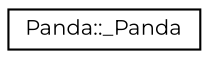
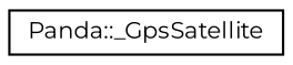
  digraph {
    rankdir=TB
    fontname=Montserrat
-   n1 [color=black fillcolor=white fontname=Montserrat fontsize=10 height=0.2 label="Panda::_Panda" shape=record style=filled width=0.4]
+   n1 [color=black fillcolor=white fontname=Montserrat fontsize=10 height=0.2 label="Panda::_GpsSatellite" shape=record style=filled width=0.4]
  }
